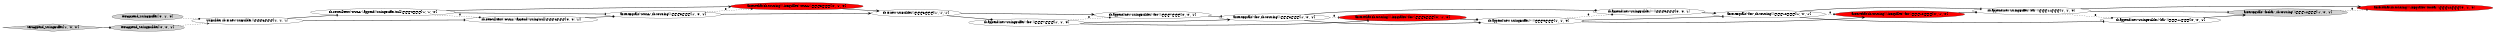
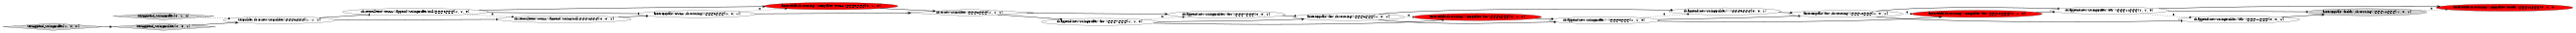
  digraph {
    rankdir=LR
    node [fillcolor=white shape=ellipse style=filled]
    edge [arrowhead=dot style=bold]
-   n1 [fillcolor=lightgray label="testAppend_StringBuffer['0', '1', '0']"]
+   n1 [fillcolor=lightgray label="testAppend_StringBuffer['0', '1', '0']" shape=diamond]
    n2 [label="StrBuilder sb = new StrBuilder()@@@3@@@['1', '1', '1']"]
    n3 [label="sb.setNullText(\"NULL\").append((String)null)@@@4@@@['0', '0', '1']"]
    n4 [label="sb.setNullText(\"NULL\").append((StringBuffer)null)@@@4@@@['1', '1', '0']"]
    n5 [fillcolor=red label="assertThat(sb.toString()).isEqualTo(\"NULL\")@@@5@@@['0', '1', '0']"]
-   n6 [label="sb = new StrBuilder()@@@6@@@['1', '1', '1']"]
+   n6 [label="sb = new StrBuilder()@@@6@@@['1', '1', '1']" shape=diamond]
    n7 [label="sb.append(new StringBuffer(\"foo\"))@@@7@@@['1', '1', '0']"]
    n8 [label="sb.append(new StringBuilder(\"foo\"))@@@7@@@['0', '0', '1']"]
    n9 [fillcolor=red label="assertThat(sb.toString()).isEqualTo(\"foo\")@@@10@@@['0', '1', '0']"]
    n10 [label="sb.append(new StringBuffer(\"bar\"))@@@11@@@['1', '1', '0']"]
    n11 [label="sb.append(new StringBuilder(\"bar\"))@@@11@@@['0', '0', '1']"]
    n12 [fillcolor=red label="assertThat(sb.toString()).isEqualTo(\"foobar\")@@@12@@@['0', '1', '0']"]
    n13 [fillcolor=lightgray label="assertEquals(\"foobar\",sb.toString())@@@12@@@['1', '0', '1']"]
    n14 [label="assertEquals(\"NULL\",sb.toString())@@@5@@@['1', '0', '1']"]
    n15 [label="assertEquals(\"foo\",sb.toString())@@@10@@@['1', '0', '1']"]
-   n16 [fillcolor=lightgray label="testAppend_StringBuilder['0', '0', '1']"]
+   n16 [fillcolor=lightgray label="testAppend_StringBuilder['0', '0', '1']" shape=diamond]
    n17 [label="sb.append(new StringBuffer(\"\"))@@@9@@@['1', '1', '0']"]
    n18 [label="sb.append(new StringBuilder(\"\"))@@@9@@@['0', '0', '1']"]
    n19 [label="assertEquals(\"foo\",sb.toString())@@@8@@@['1', '0', '1']"]
    n20 [fillcolor=red label="assertThat(sb.toString()).isEqualTo(\"foo\")@@@8@@@['0', '1', '0']"]
    n21 [fillcolor=lightgray label="testAppend_StringBuffer['1', '0', '0']" shape=diamond]
    n1 -> n2 [style=dashed]
    n2 -> n3 [arrowhead=tee]
    n2 -> n4 [arrowhead=tee]
    n3 -> n14
    n4 -> n3 [label=0 style=dashed]
    n4 -> n5 [arrowhead=vee]
    n4 -> n14 [arrowhead=tee]
    n5 -> n6 [arrowhead=vee]
    n6 -> n7
    n6 -> n8 [arrowhead=vee]
    n7 -> n8 [label=0 style=dashed]
    n7 -> n19 [arrowhead=vee]
    n7 -> n20 [arrowhead=tee]
    n8 -> n19 [arrowhead=tee]
    n9 -> n10
    n10 -> n11 [label=0 style=dashed]
    n10 -> n12 [arrowhead=vee]
    n10 -> n13 [arrowhead=tee]
    n11 -> n13 [arrowhead=vee]
    n13 -> n12 [arrowhead=tee label=0 style=dashed]
    n14 -> n5 [arrowhead=vee label=0 style=dashed]
    n14 -> n6 [arrowhead=vee]
    n15 -> n9 [label=0 style=dashed]
    n15 -> n10 [arrowhead=tee]
    n15 -> n11 [arrowhead=tee]
-   n16 -> n2 [arrowhead=vee style=dashed]
+   n16 -> n2 [arrowhead=vee]
    n17 -> n9 [arrowhead=vee]
    n17 -> n15 [arrowhead=tee]
    n17 -> n18 [label=0 style=dashed]
    n18 -> n15
    n19 -> n17
    n19 -> n18
    n19 -> n20 [arrowhead=tee label=0 style=dashed]
    n20 -> n17
    n21 -> n16
  }
